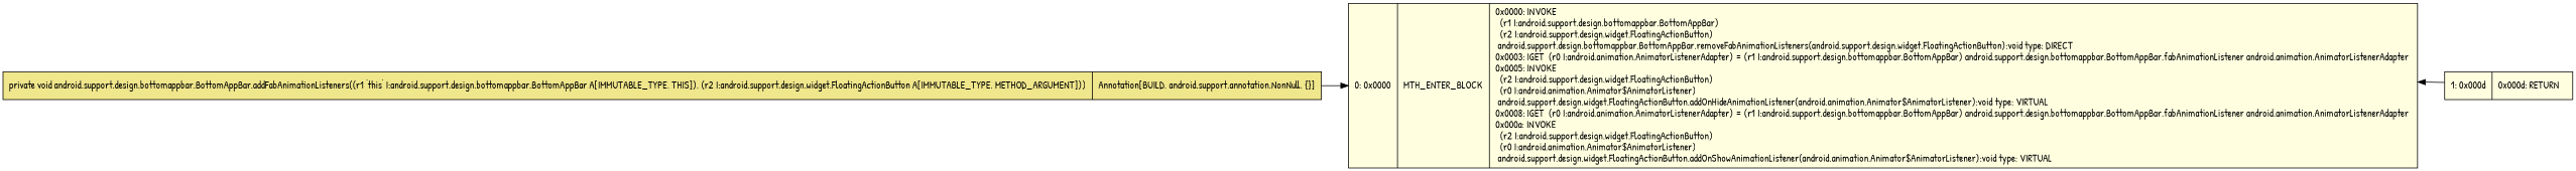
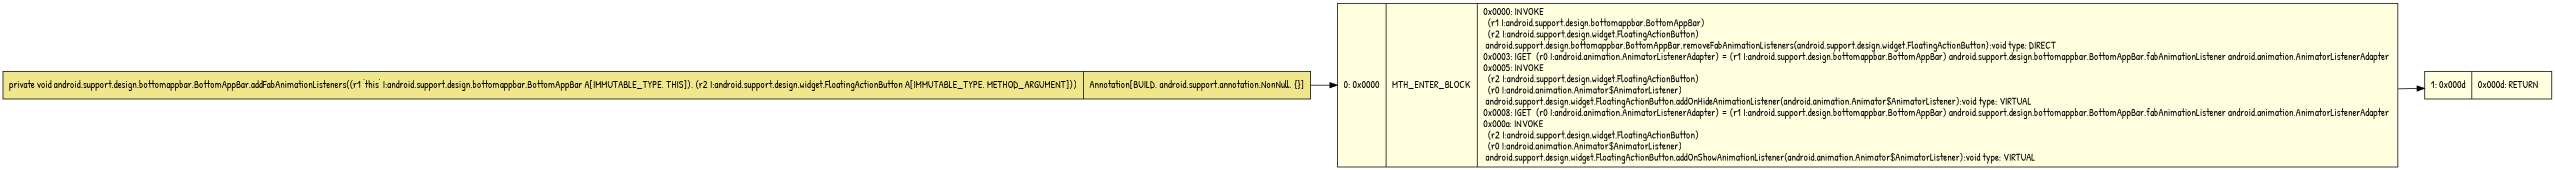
  digraph {
    rankdir=LR
    fontname="Patrick Hand"
    node [shape=record style=filled fillcolor=lightyellow fontname="Patrick Hand"]
    edge [fontname="Patrick Hand"]
    n1 [label="{0\:\ 0x0000|MTH_ENTER_BLOCK\l|0x0000: INVOKE  \l  (r1 I:android.support.design.bottomappbar.BottomAppBar)\l  (r2 I:android.support.design.widget.FloatingActionButton)\l android.support.design.bottomappbar.BottomAppBar.removeFabAnimationListeners(android.support.design.widget.FloatingActionButton):void type: DIRECT \l0x0003: IGET  (r0 I:android.animation.AnimatorListenerAdapter) = (r1 I:android.support.design.bottomappbar.BottomAppBar) android.support.design.bottomappbar.BottomAppBar.fabAnimationListener android.animation.AnimatorListenerAdapter \l0x0005: INVOKE  \l  (r2 I:android.support.design.widget.FloatingActionButton)\l  (r0 I:android.animation.Animator$AnimatorListener)\l android.support.design.widget.FloatingActionButton.addOnHideAnimationListener(android.animation.Animator$AnimatorListener):void type: VIRTUAL \l0x0008: IGET  (r0 I:android.animation.AnimatorListenerAdapter) = (r1 I:android.support.design.bottomappbar.BottomAppBar) android.support.design.bottomappbar.BottomAppBar.fabAnimationListener android.animation.AnimatorListenerAdapter \l0x000a: INVOKE  \l  (r2 I:android.support.design.widget.FloatingActionButton)\l  (r0 I:android.animation.Animator$AnimatorListener)\l android.support.design.widget.FloatingActionButton.addOnShowAnimationListener(android.animation.Animator$AnimatorListener):void type: VIRTUAL \l}"]
    n2 [label="{1\:\ 0x000d|0x000d: RETURN   \l}"]
    n3 [label="{private void android.support.design.bottomappbar.BottomAppBar.addFabAnimationListeners((r1 'this' I:android.support.design.bottomappbar.BottomAppBar A[IMMUTABLE_TYPE, THIS]), (r2 I:android.support.design.widget.FloatingActionButton A[IMMUTABLE_TYPE, METHOD_ARGUMENT]))  | Annotation[BUILD, android.support.annotation.NonNull, \{\}]\l}" fillcolor=khaki]
-   n2 -> n1
+   n1 -> n2
    n3 -> n1
  }
